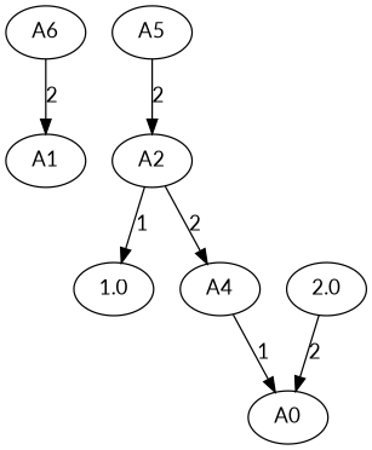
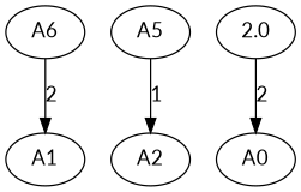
  digraph {
    fontname=Lato
    node [fontname=Lato]
    edge [fontname=Lato]
    n1 [label=A6]
    n2 [label=A1]
    n3 [label=A5]
    n4 [label=A2]
-   n5 [label=1.0]
-   n6 [label=A4]
    n7 [label=A0]
    n8 [label=2.0]
    n1 -> n2 [label=2]
-   n3 -> n4 [label=2]
-   n4 -> n5 [label=1]
-   n4 -> n6 [label=2]
-   n6 -> n7 [label=1]
+   n3 -> n4 [label=1]
    n8 -> n7 [label=2]
  }
